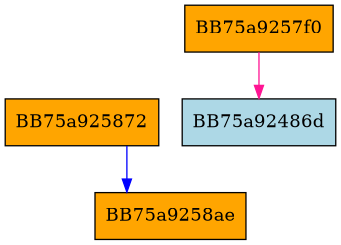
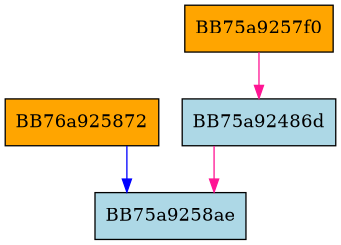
  digraph {
    splines=ortho
    node [fillcolor=lightblue shape=box style=filled]
    edge [color=deeppink]
    n1 [label=BB75a92486d]
    BB75a9257f0 [fillcolor=orange]
-   BB75a9258ae [fillcolor=orange]
-   BB75a925872 [fillcolor=orange]
+   BB75a9258ae
+   BB75a925872 [fillcolor=orange label=BB76a925872]
+   n1 -> BB75a9258ae
    BB75a9257f0 -> n1
    BB75a925872 -> BB75a9258ae [color=blue]
  }
